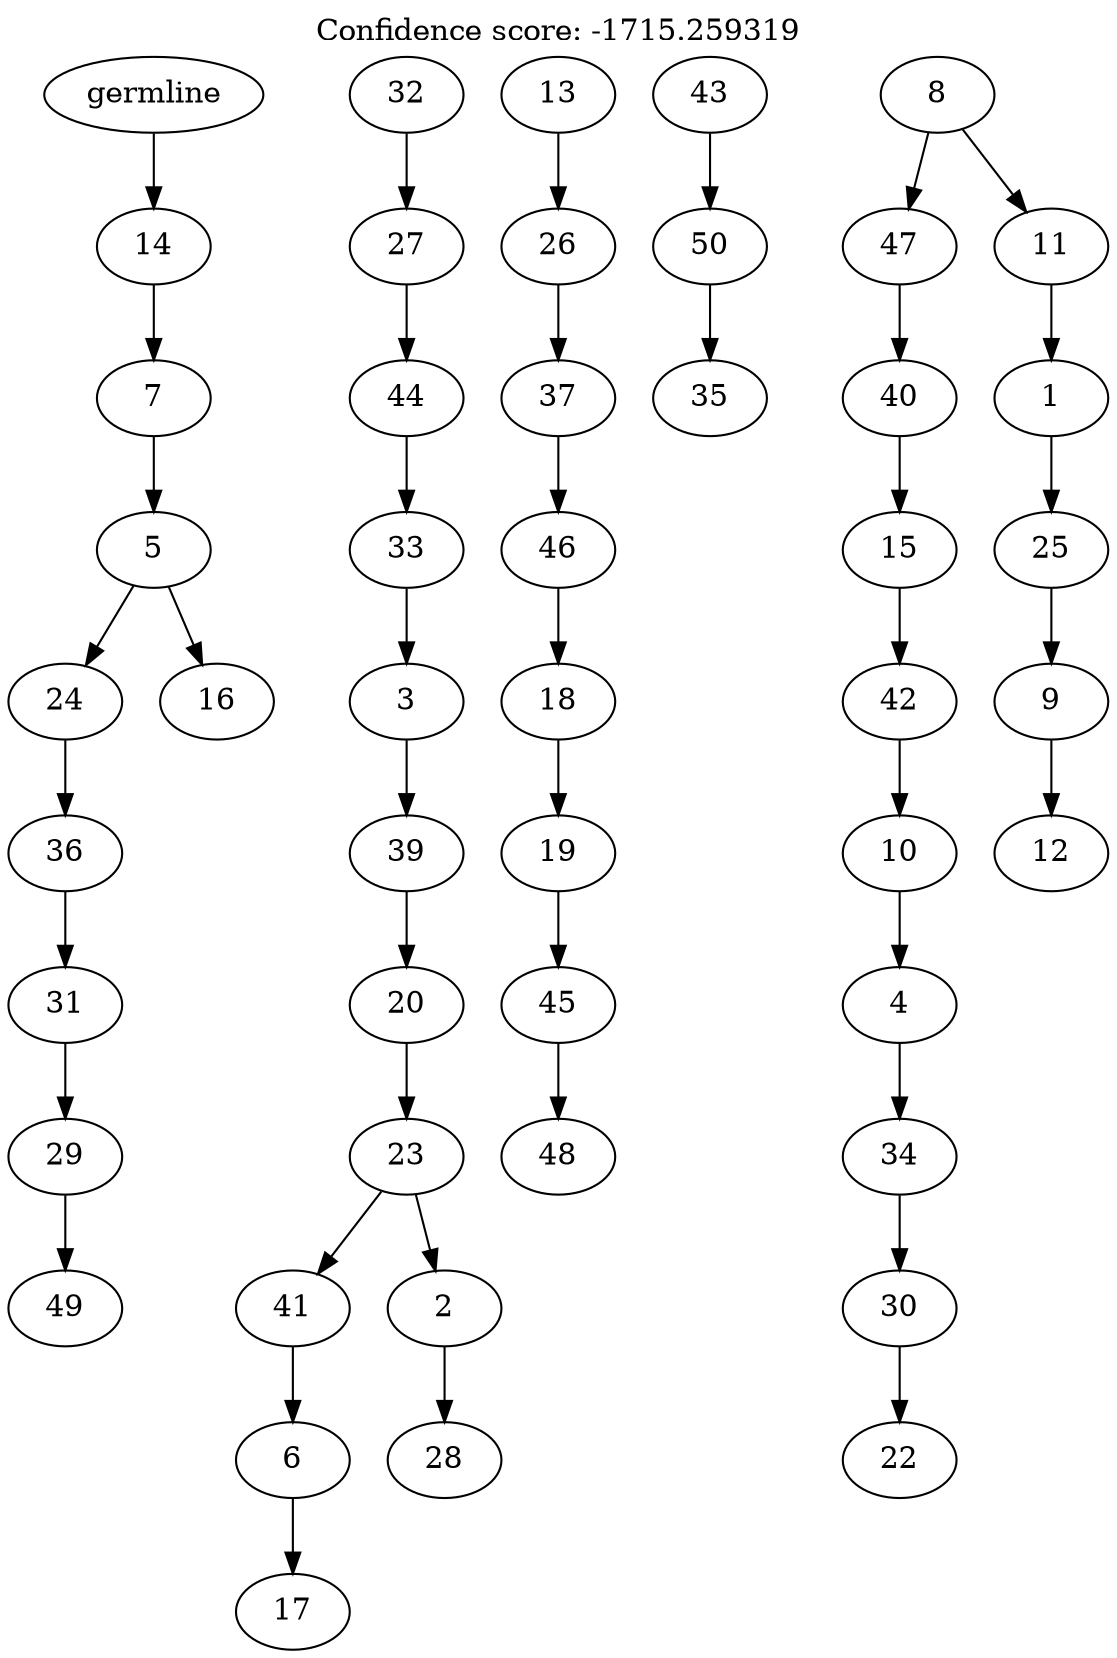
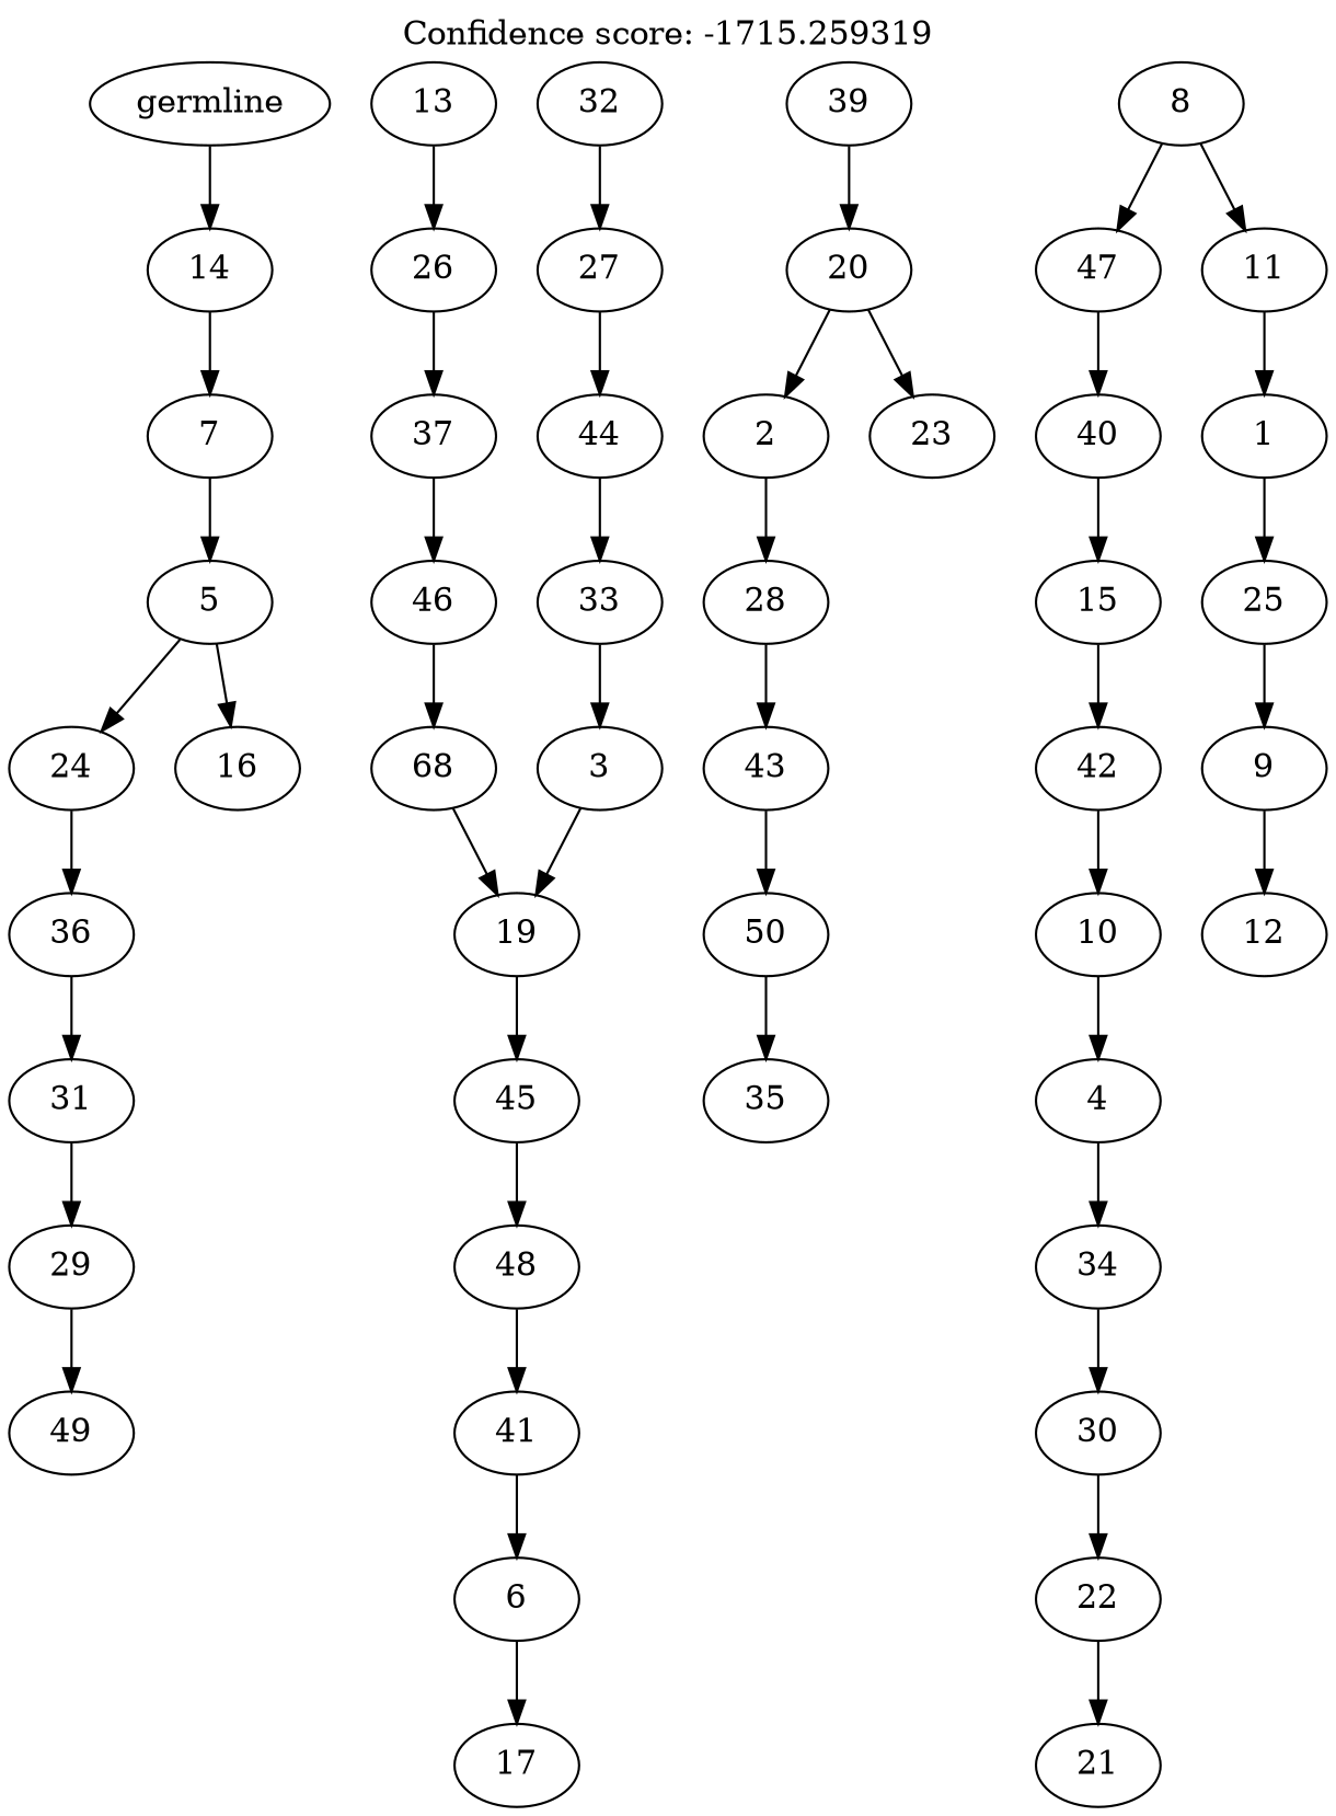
  digraph {
    label="Confidence score: -1715.259319"
    labelloc=t
    n1 [label=29]
    n2 [label=49]
    n3 [label=31]
    n4 [label=36]
    n5 [label=24]
    n6 [label=6]
    n7 [label=17]
    n8 [label=41]
    n9 [label=48]
    n10 [label=45]
    n11 [label=19]
-   n12 [label=18]
+   n12 [label=68]
    n13 [label=46]
    n14 [label=37]
    n15 [label=26]
    n16 [label=13]
    n17 [label=35]
    n18 [label=50]
    n19 [label=43]
    n20 [label=28]
    n21 [label=2]
    n22 [label=23]
    n23 [label=20]
    n24 [label=39]
    n25 [label=3]
    n26 [label=33]
    n27 [label=44]
    n28 [label=27]
    n29 [label=32]
    n30 [label=22]
+   n31 [label=21]
    n32 [label=30]
    n33 [label=34]
    n34 [label=4]
    n35 [label=10]
    n36 [label=42]
    n37 [label=15]
    n38 [label=40]
    n39 [label=47]
    n40 [label=9]
    n41 [label=12]
    n42 [label=25]
    n43 [label=1]
    n44 [label=11]
    n45 [label=8]
    n46 [label=16]
    n47 [label=5]
    n48 [label=7]
    n49 [label=14]
    n50 [label=germline]
    n1 -> n2
    n3 -> n1
    n4 -> n3
    n5 -> n4
    n6 -> n7
    n8 -> n6
-   n22 -> n8
+   n9 -> n8
    n10 -> n9
    n11 -> n10
    n12 -> n11
    n13 -> n12
    n14 -> n13
    n15 -> n14
    n16 -> n15
    n18 -> n17
    n19 -> n18
+   n20 -> n19
    n21 -> n20
-   n22 -> n21
+   n23 -> n21
    n23 -> n22
    n24 -> n23
-   n25 -> n24
+   n25 -> n11
    n26 -> n25
    n27 -> n26
    n28 -> n27
    n29 -> n28
+   n30 -> n31
    n32 -> n30
    n33 -> n32
    n34 -> n33
    n35 -> n34
    n36 -> n35
    n37 -> n36
    n38 -> n37
    n39 -> n38
    n40 -> n41
    n42 -> n40
    n43 -> n42
    n44 -> n43
    n45 -> n39
    n45 -> n44
    n47 -> n5
    n47 -> n46
    n48 -> n47
    n49 -> n48
    n50 -> n49
  }
